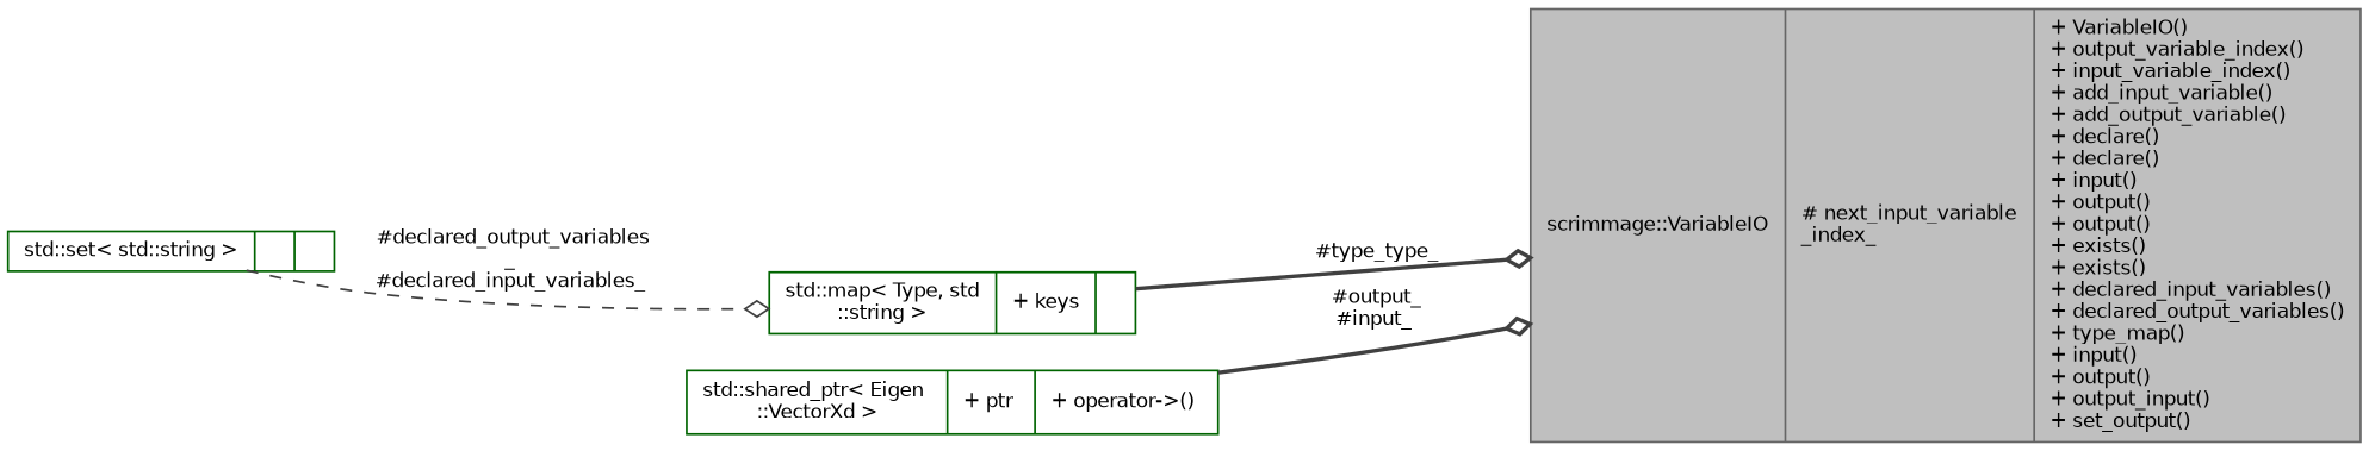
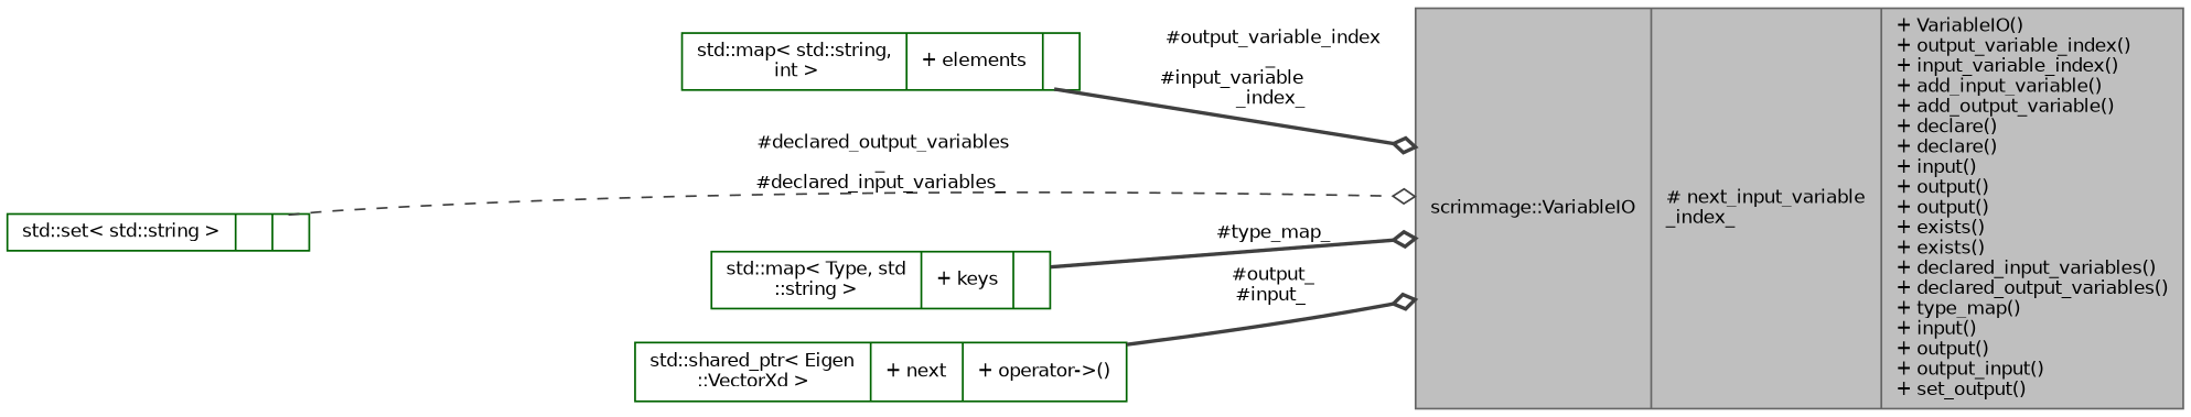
  digraph {
    rankdir=LR
    node [color=darkgreen fillcolor=white fontname=Helvetica fontsize=10 shape=record style=filled]
    edge [arrowhead=odiamond color=grey25 fontname=Helvetica fontsize=10 labelfontname=Helvetica labelfontsize=10 style=bold]
    n1 [color=gray40 fillcolor=grey75 fontcolor=black height=0.2 label="{scrimmage::VariableIO\n|# next_input_variable\l_index_\l|+ VariableIO()\l+ output_variable_index()\l+ input_variable_index()\l+ add_input_variable()\l+ add_output_variable()\l+ declare()\l+ declare()\l+ input()\l+ output()\l+ output()\l+ exists()\l+ exists()\l+ declared_input_variables()\l+ declared_output_variables()\l+ type_map()\l+ input()\l+ output()\l+ output_input()\l+ set_output()\l}" width=0.4]
+   n2 [height=0.2 label="{std::map\< std::string,\l int \>\n|+ elements\l|}" width=0.4]
    n3 [height=0.2 label="{std::set\< std::string \>\n||}" width=0.4]
-   n4 [height=0.2 label="{std::shared_ptr\< Eigen\l::VectorXd \>\n|+ ptr\l|+ operator-\>()\l}" width=0.4]
+   n4 [height=0.2 label="{std::shared_ptr\< Eigen\l::VectorXd \>\n|+ next\l|+ operator-\>()\l}" width=0.4]
    n5 [height=0.2 label="{std::map\< Type, std\l::string \>\n|+ keys\l|}" width=0.4]
-   n3 -> n5 [label=" #declared_output_variables\l_\n#declared_input_variables_" style=dashed]
+   n2 -> n1 [label=" #output_variable_index\l_\n#input_variable\l_index_"]
+   n3 -> n1 [label=" #declared_output_variables\l_\n#declared_input_variables_" style=dashed]
    n4 -> n1 [label=" #output_\n#input_"]
-   n5 -> n1 [label=" #type_type_"]
+   n5 -> n1 [label=" #type_map_"]
  }
